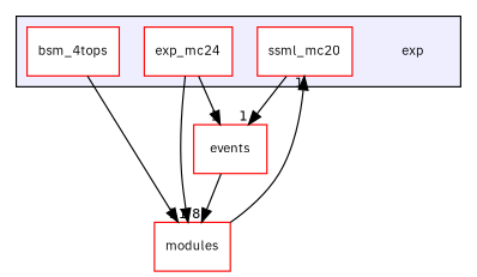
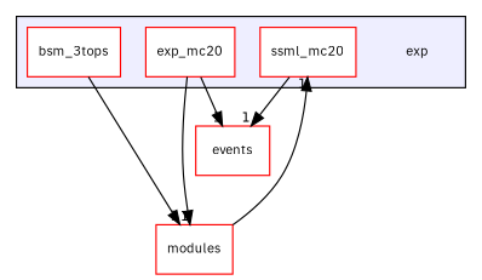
  digraph {
    compound=true
    fontname="IBM Plex Sans"
    node [fontname="IBM Plex Sans" fontsize=10 shape=box color=red fillcolor=white style=filled]
    edge [fontname="IBM Plex Sans" headlabel=1 labeldistance=1.5 labelfontname=Helvetica labelfontsize=10]
    n1 [label=exp shape=plaintext color="" fillcolor="" style=""]
-   n2 [label=bsm_4tops]
-   n3 [label=exp_mc24]
+   n2 [label=bsm_3tops]
+   n3 [label=exp_mc20]
    n4 [label=ssml_mc20]
    n5 [label=modules]
    n6 [label=events]
    subgraph cluster_1 {
      bgcolor="#eeeeff"
      pencolor=black
      n1
      n2
      n3
      n4
    }
    n2 -> n5
    n3 -> n5
    n3 -> n6
    n4 -> n6
    n5 -> n4
-   n6 -> n5 [headlabel=8]
  }
